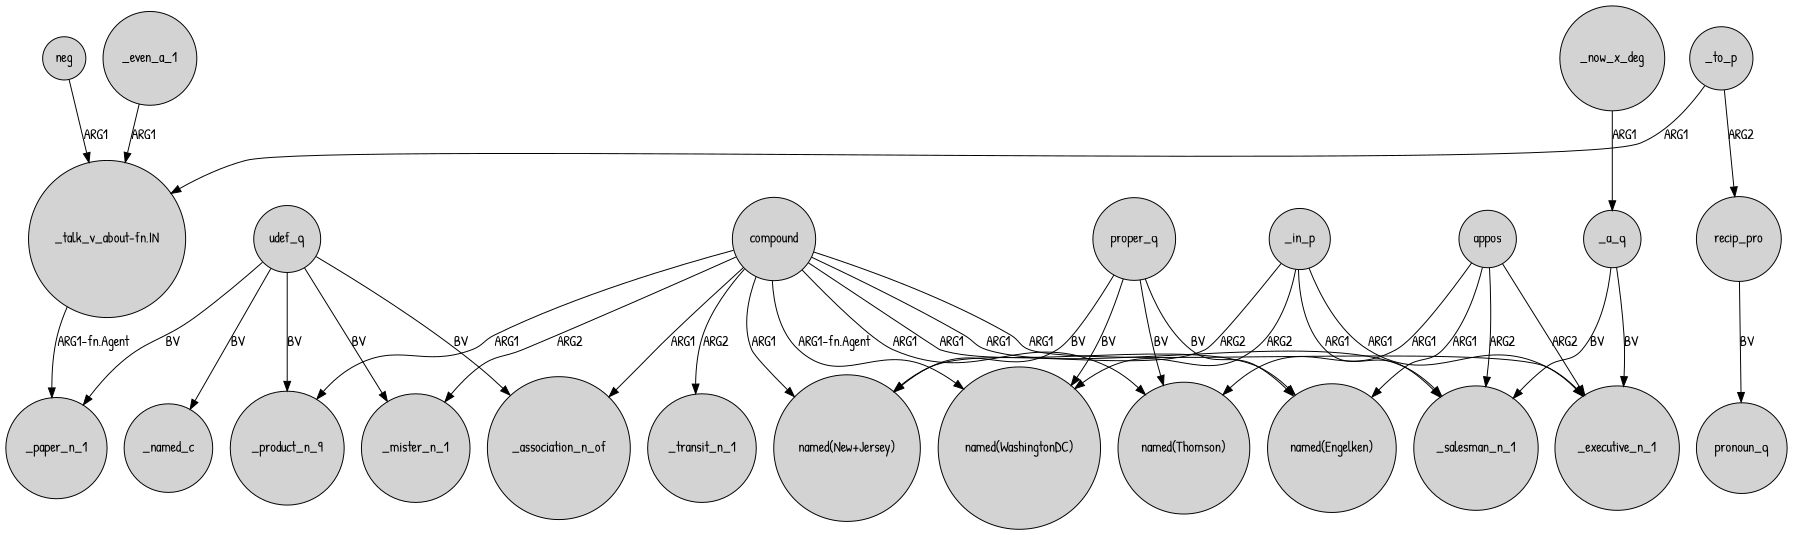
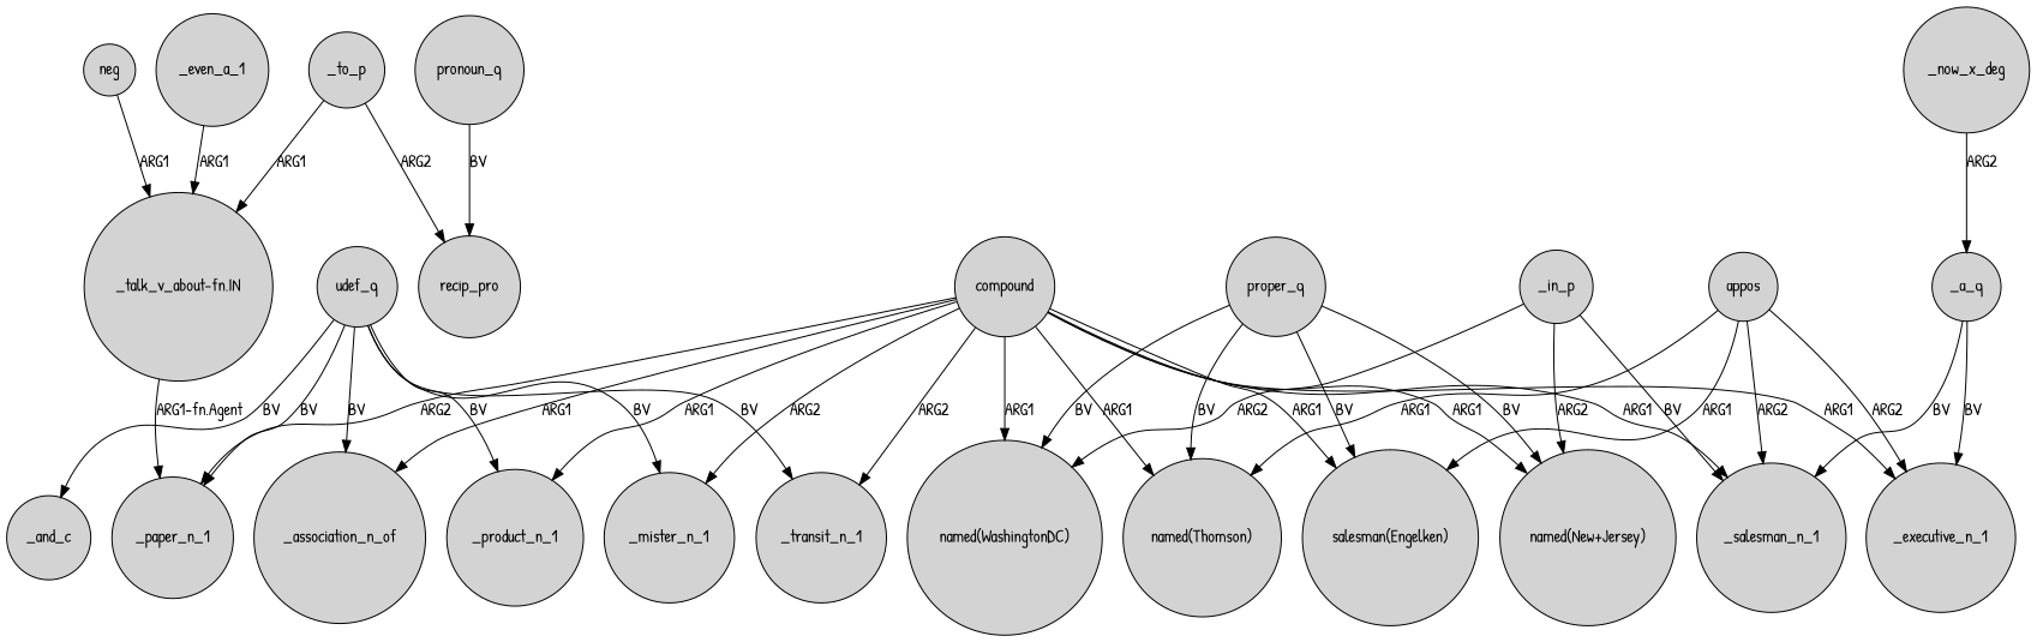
  digraph {
    fontname="Patrick Hand"
    node [fontname="Patrick Hand" shape=circle style=filled]
    edge [fontname="Patrick Hand"]
    udef_q
    _transit_n_1
-   _product_n_1 [label=_product_n_9]
+   _product_n_1
    _mister_n_1
    _association_n_of
    _paper_n_1
-   _and_c [label=_named_c]
+   _and_c
    compound
-   "named(Engelken)"
+   "named(Engelken)" [label="salesman(Engelken)"]
    "named(Thomson)"
    _executive_n_1
    "named(WashingtonDC)"
    "named(New+Jersey)"
    _salesman_n_1
    proper_q
    _in_p
    appos
    _to_p
    "_talk_v_about-fn.IN"
    recip_pro
    _a_q
    pronoun_q
    neg
    _now_x_deg
    _even_a_1
+   udef_q -> _transit_n_1 [label=BV]
    udef_q -> _product_n_1 [label=BV]
    udef_q -> _mister_n_1 [label=BV]
    udef_q -> _association_n_of [label=BV]
    udef_q -> _paper_n_1 [label=BV]
    udef_q -> _and_c [label=BV]
    compound -> _transit_n_1 [label=ARG2]
    compound -> _product_n_1 [label=ARG1]
    compound -> _mister_n_1 [label=ARG2]
    compound -> _association_n_of [label=ARG1]
+   compound -> _paper_n_1 [label=ARG2]
    compound -> "named(Engelken)" [label=ARG1]
    compound -> "named(Thomson)" [label=ARG1]
    compound -> _executive_n_1 [label=ARG1]
-   compound -> "named(WashingtonDC)" [label="ARG1-fn.Agent"]
+   compound -> "named(WashingtonDC)" [label=ARG1]
    compound -> "named(New+Jersey)" [label=ARG1]
    compound -> _salesman_n_1 [label=ARG1]
    proper_q -> "named(Engelken)" [label=BV]
    proper_q -> "named(Thomson)" [label=BV]
    proper_q -> "named(WashingtonDC)" [label=BV]
    proper_q -> "named(New+Jersey)" [label=BV]
-   _in_p -> _executive_n_1 [label=ARG1]
    _in_p -> "named(WashingtonDC)" [label=ARG2]
    _in_p -> "named(New+Jersey)" [label=ARG2]
-   _in_p -> _salesman_n_1 [label=ARG1]
+   _in_p -> _salesman_n_1 [label=BV]
    appos -> "named(Engelken)" [label=ARG1]
    appos -> "named(Thomson)" [label=ARG1]
    appos -> _executive_n_1 [label=ARG2]
    appos -> _salesman_n_1 [label=ARG2]
    _to_p -> "_talk_v_about-fn.IN" [label=ARG1]
    _to_p -> recip_pro [label=ARG2]
    "_talk_v_about-fn.IN" -> _paper_n_1 [label="ARG1-fn.Agent"]
    _a_q -> _executive_n_1 [label=BV]
    _a_q -> _salesman_n_1 [label=BV]
-   recip_pro -> pronoun_q [label=BV]
+   pronoun_q -> recip_pro [label=BV]
    neg -> "_talk_v_about-fn.IN" [label=ARG1]
-   _now_x_deg -> _a_q [label=ARG1]
+   _now_x_deg -> _a_q [label=ARG2]
    _even_a_1 -> "_talk_v_about-fn.IN" [label=ARG1]
  }
